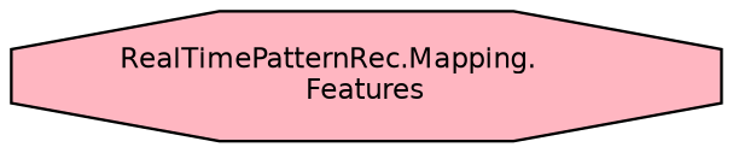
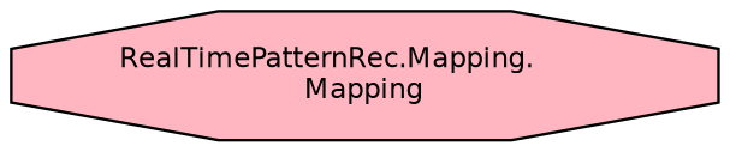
  digraph {
    rankdir=TB
-   n1 [color=black fillcolor=lightpink fontname=Helvetica fontsize=10 height=0.2 label="RealTimePatternRec.Mapping.\lFeatures" shape=octagon style=filled width=0.4]
+   n1 [color=black fillcolor=lightpink fontname=Helvetica fontsize=10 height=0.2 label="RealTimePatternRec.Mapping.\lMapping" shape=octagon style=filled width=0.4]
  }
